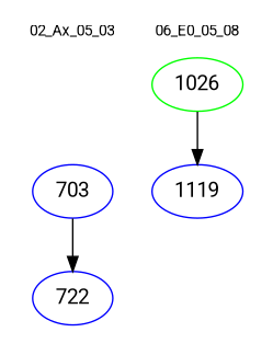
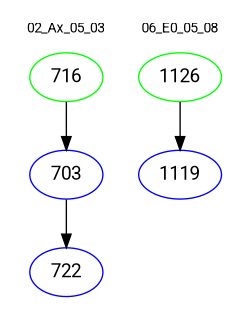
  digraph {
    fontname=Roboto
    node [color=blue fontname=Roboto]
    edge [color=black fontname=Roboto]
+   n1 [color=green label=716]
    n2 [label=703]
    n3 [label=722]
-   n4 [color=green label=1026]
+   n4 [color=green label=1126]
    n5 [label=1119]
    subgraph cluster_1 {
      color=white
      fontsize=10
      label="02_Ax_05_03"
+     n1
      n2
      n3
    }
    subgraph cluster_2 {
      color=white
      fontsize=10
      label="06_E0_05_08"
      n4
      n5
    }
+   n1 -> n2
    n2 -> n3
    n4 -> n5
  }
